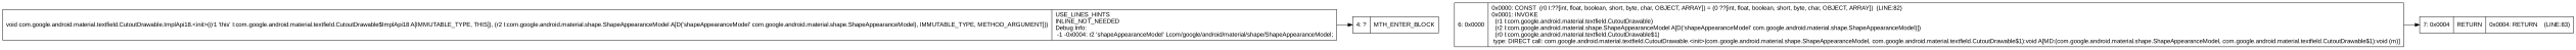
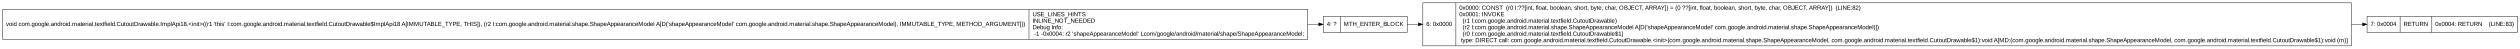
  digraph {
    fontname="Liberation Sans"
    rankdir=LR
    node [fontname="Liberation Sans" shape=record]
    edge [fontname="Liberation Sans"]
    n1 [label="{4\:\ ?|MTH_ENTER_BLOCK\l}"]
    n2 [label="{6\:\ 0x0000|0x0000: CONST  (r0 I:??[int, float, boolean, short, byte, char, OBJECT, ARRAY]) = (0 ??[int, float, boolean, short, byte, char, OBJECT, ARRAY])  (LINE:82)\l0x0001: INVOKE  \l  (r1 I:com.google.android.material.textfield.CutoutDrawable)\l  (r2 I:com.google.android.material.shape.ShapeAppearanceModel A[D('shapeAppearanceModel' com.google.android.material.shape.ShapeAppearanceModel)])\l  (r0 I:com.google.android.material.textfield.CutoutDrawable$1)\l type: DIRECT call: com.google.android.material.textfield.CutoutDrawable.\<init\>(com.google.android.material.shape.ShapeAppearanceModel, com.google.android.material.textfield.CutoutDrawable$1):void A[MD:(com.google.android.material.shape.ShapeAppearanceModel, com.google.android.material.textfield.CutoutDrawable$1):void (m)]\l}"]
    n3 [label="{7\:\ 0x0004|RETURN\l|0x0004: RETURN    (LINE:83)\l}"]
    n4 [label="{void com.google.android.material.textfield.CutoutDrawable.ImplApi18.\<init\>((r1 'this' I:com.google.android.material.textfield.CutoutDrawable$ImplApi18 A[IMMUTABLE_TYPE, THIS]), (r2 I:com.google.android.material.shape.ShapeAppearanceModel A[D('shapeAppearanceModel' com.google.android.material.shape.ShapeAppearanceModel), IMMUTABLE_TYPE, METHOD_ARGUMENT]))  | USE_LINES_HINTS\lINLINE_NOT_NEEDED\lDebug Info:\l  \-1 \-0x0004: r2 'shapeAppearanceModel' Lcom\/google\/android\/material\/shape\/ShapeAppearanceModel;\l}"]
+   n1 -> n2
    n2 -> n3
    n4 -> n1
  }
